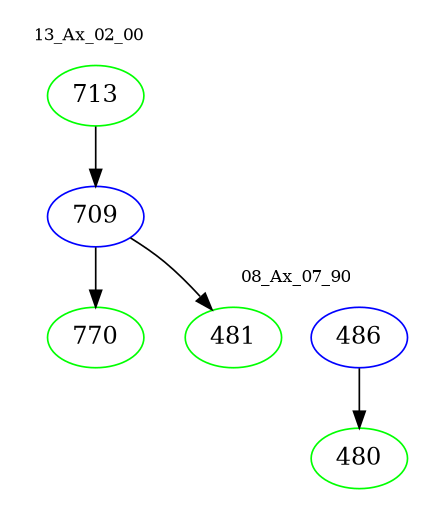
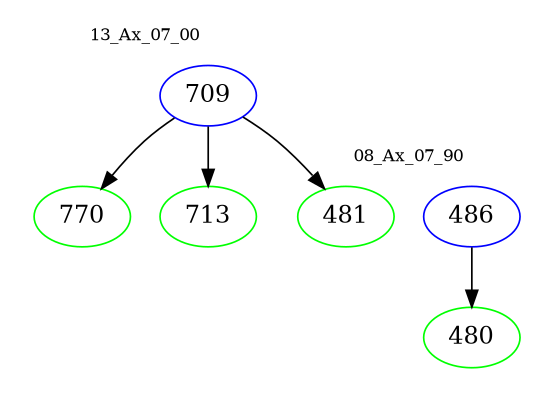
  digraph {
    node [color=green]
    edge [color=black]
    n1 [color=blue label=709]
    n2 [label=770]
    n3 [label=713]
    n4 [color=blue label=486]
    n5 [label=480]
    n6 [label=481]
    subgraph cluster_1 {
      color=white
      fontsize=10
-     label="13_Ax_02_00"
+     label="13_Ax_07_00"
      n1
      n2
      n3
    }
    subgraph cluster_2 {
      color=white
      fontsize=10
      label="08_Ax_07_90"
      n4
      n5
      n6
    }
    n1 -> n2
-   n3 -> n1
+   n1 -> n3
    n1 -> n6
    n4 -> n5
  }
